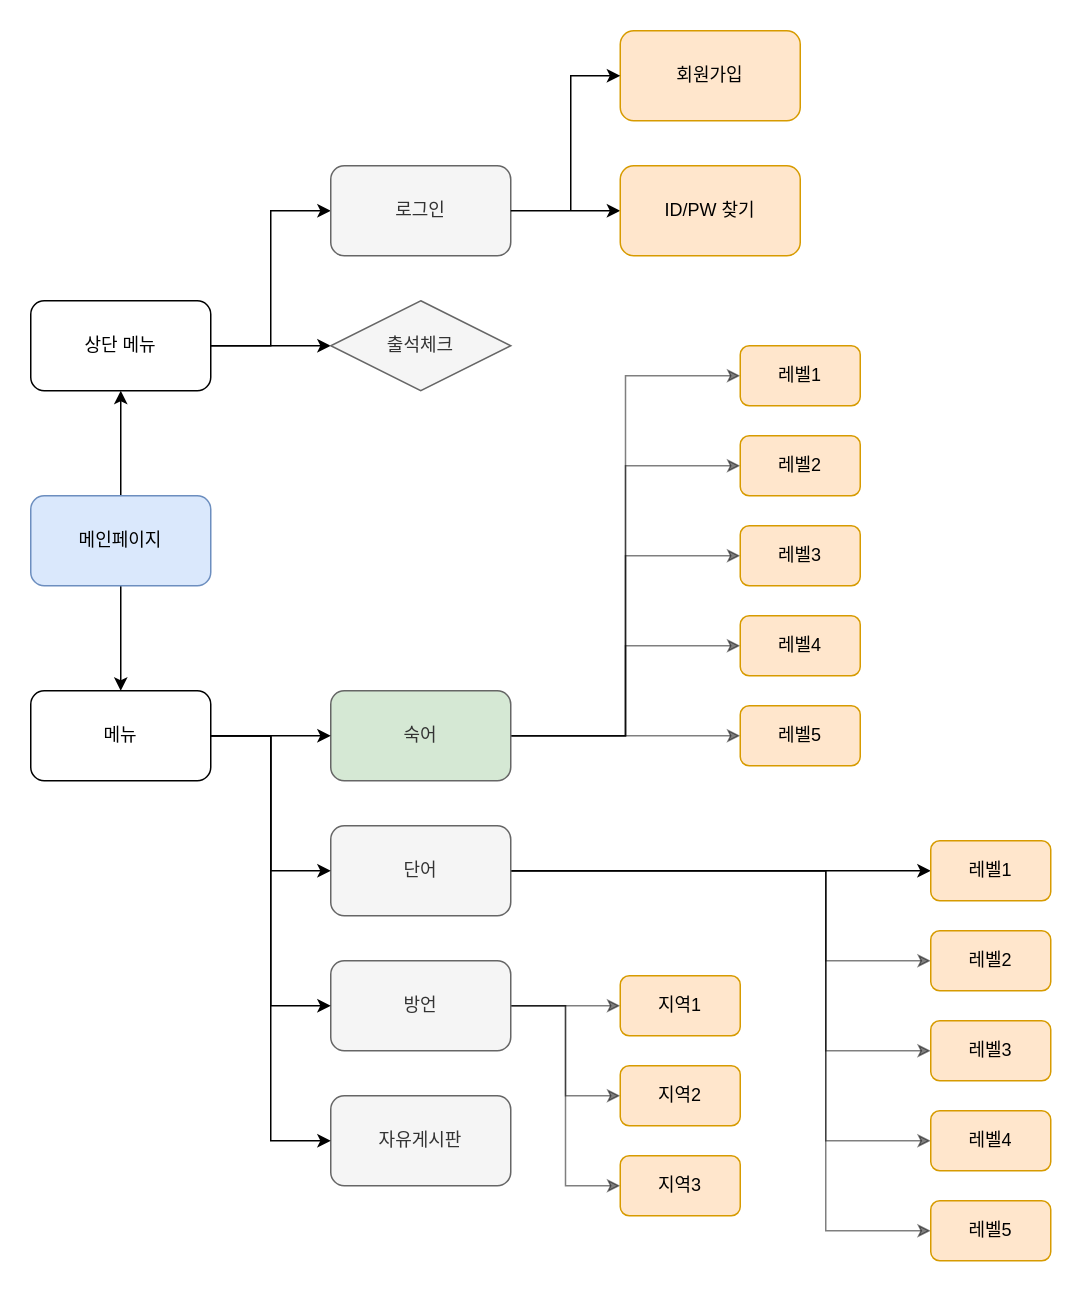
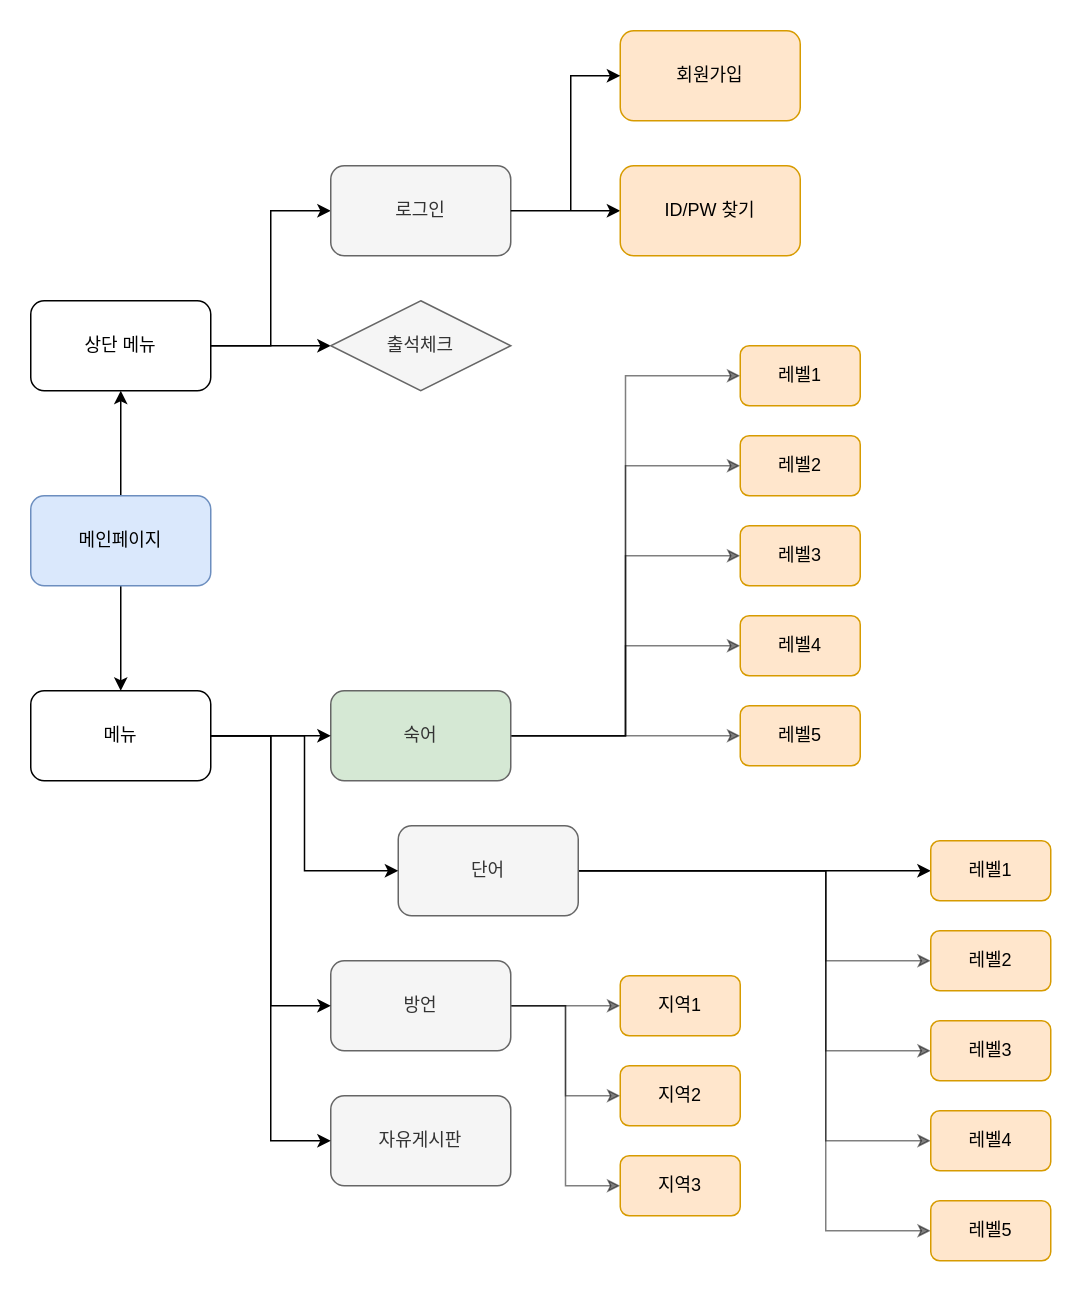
  <mxCell id="0" />
  <mxCell id="1" parent="0" />
  <mxCell id="2" style="edgeStyle=orthogonalEdgeStyle;rounded=0;orthogonalLoop=1;jettySize=auto;html=1;exitX=0.5;exitY=1;exitDx=0;exitDy=0;entryX=0.5;entryY=0;entryDx=0;entryDy=0;" edge="1" parent="1" source="4" target="31"><mxGeometry relative="1" as="geometry" /></mxCell>
  <mxCell id="3" style="edgeStyle=orthogonalEdgeStyle;rounded=0;orthogonalLoop=1;jettySize=auto;html=1;exitX=0.5;exitY=0;exitDx=0;exitDy=0;entryX=0.5;entryY=1;entryDx=0;entryDy=0;" edge="1" parent="1" source="4" target="34"><mxGeometry relative="1" as="geometry" /></mxCell>
  <mxCell id="4" value="메인페이지" style="rounded=1;whiteSpace=wrap;html=1;fillColor=#dae8fc;strokeColor=#6c8ebf;" vertex="1" parent="1"><mxGeometry x="20" y="330" width="120" height="60" as="geometry" /></mxCell>
  <mxCell id="5" style="edgeStyle=orthogonalEdgeStyle;rounded=0;orthogonalLoop=1;jettySize=auto;html=1;exitX=1;exitY=0.5;exitDx=0;exitDy=0;entryX=0;entryY=0.5;entryDx=0;entryDy=0;" edge="1" parent="1" source="10"><mxGeometry relative="1" as="geometry"><mxPoint x="620" y="580" as="targetPoint" /><mxPoint x="413" y="580" as="sourcePoint" /></mxGeometry></mxCell>
  <mxCell id="6" style="edgeStyle=orthogonalEdgeStyle;rounded=0;orthogonalLoop=1;jettySize=auto;html=1;exitX=1;exitY=0.5;exitDx=0;exitDy=0;entryX=0;entryY=0.5;entryDx=0;entryDy=0;opacity=50;" edge="1" parent="1" source="10"><mxGeometry relative="1" as="geometry"><mxPoint x="620" y="640" as="targetPoint" /><Array as="points"><mxPoint x="550" y="580" /><mxPoint x="550" y="640" /></Array></mxGeometry></mxCell>
  <mxCell id="7" style="edgeStyle=orthogonalEdgeStyle;rounded=0;orthogonalLoop=1;jettySize=auto;html=1;exitX=1;exitY=0.5;exitDx=0;exitDy=0;entryX=0;entryY=0.5;entryDx=0;entryDy=0;opacity=50;" edge="1" parent="1" source="10"><mxGeometry relative="1" as="geometry"><mxPoint x="620" y="700" as="targetPoint" /><Array as="points"><mxPoint x="550" y="580" /><mxPoint x="550" y="700" /></Array></mxGeometry></mxCell>
  <mxCell id="8" style="edgeStyle=orthogonalEdgeStyle;rounded=0;orthogonalLoop=1;jettySize=auto;html=1;exitX=1;exitY=0.5;exitDx=0;exitDy=0;entryX=0;entryY=0.5;entryDx=0;entryDy=0;opacity=50;" edge="1" parent="1" source="10"><mxGeometry relative="1" as="geometry"><mxPoint x="620" y="760" as="targetPoint" /><Array as="points"><mxPoint x="550" y="580" /><mxPoint x="550" y="760" /></Array></mxGeometry></mxCell>
  <mxCell id="9" style="edgeStyle=orthogonalEdgeStyle;rounded=0;orthogonalLoop=1;jettySize=auto;html=1;exitX=1;exitY=0.5;exitDx=0;exitDy=0;entryX=0;entryY=0.5;entryDx=0;entryDy=0;opacity=50;" edge="1" parent="1" source="10"><mxGeometry relative="1" as="geometry"><mxPoint x="620" y="820" as="targetPoint" /><Array as="points"><mxPoint x="550" y="580" /><mxPoint x="550" y="820" /></Array></mxGeometry></mxCell>
- <mxCell id="10" value="단어" style="rounded=1;whiteSpace=wrap;html=1;fillColor=#f5f5f5;strokeColor=#666666;fontColor=#333333;" vertex="1" parent="1"><mxGeometry x="220" y="550" width="120" height="60" as="geometry" /></mxCell>
+ <mxCell id="10" value="단어" style="rounded=1;whiteSpace=wrap;html=1;fillColor=#f5f5f5;strokeColor=#666666;fontColor=#333333;" vertex="1" parent="1"><mxGeometry x="265" y="550" width="120" height="60" as="geometry" /></mxCell>
  <mxCell id="11" style="edgeStyle=orthogonalEdgeStyle;rounded=0;orthogonalLoop=1;jettySize=auto;html=1;exitX=1;exitY=0.5;exitDx=0;exitDy=0;entryX=0;entryY=0.5;entryDx=0;entryDy=0;opacity=50;" edge="1" parent="1" source="16" target="24"><mxGeometry relative="1" as="geometry" /></mxCell>
  <mxCell id="12" style="edgeStyle=orthogonalEdgeStyle;rounded=0;orthogonalLoop=1;jettySize=auto;html=1;exitX=1;exitY=0.5;exitDx=0;exitDy=0;entryX=0;entryY=0.5;entryDx=0;entryDy=0;opacity=50;" edge="1" parent="1" source="16" target="23"><mxGeometry relative="1" as="geometry" /></mxCell>
  <mxCell id="13" style="edgeStyle=orthogonalEdgeStyle;rounded=0;orthogonalLoop=1;jettySize=auto;html=1;exitX=1;exitY=0.5;exitDx=0;exitDy=0;entryX=0;entryY=0.5;entryDx=0;entryDy=0;opacity=50;" edge="1" parent="1" source="16" target="22"><mxGeometry relative="1" as="geometry" /></mxCell>
  <mxCell id="14" style="edgeStyle=orthogonalEdgeStyle;rounded=0;orthogonalLoop=1;jettySize=auto;html=1;exitX=1;exitY=0.5;exitDx=0;exitDy=0;entryX=0;entryY=0.5;entryDx=0;entryDy=0;opacity=50;" edge="1" parent="1" source="16" target="25"><mxGeometry relative="1" as="geometry" /></mxCell>
  <mxCell id="15" style="edgeStyle=orthogonalEdgeStyle;rounded=0;orthogonalLoop=1;jettySize=auto;html=1;exitX=1;exitY=0.5;exitDx=0;exitDy=0;entryX=0;entryY=0.5;entryDx=0;entryDy=0;opacity=50;" edge="1" parent="1" source="16" target="26"><mxGeometry relative="1" as="geometry" /></mxCell>
  <mxCell id="16" value="숙어" style="rounded=1;whiteSpace=wrap;html=1;fillColor=#d5e8d4;strokeColor=#666666;fontColor=#333333;" vertex="1" parent="1"><mxGeometry x="220" y="460" width="120" height="60" as="geometry" /></mxCell>
  <mxCell id="17" style="edgeStyle=orthogonalEdgeStyle;rounded=0;orthogonalLoop=1;jettySize=auto;html=1;exitX=1;exitY=0.5;exitDx=0;exitDy=0;entryX=0;entryY=0.5;entryDx=0;entryDy=0;opacity=50;" edge="1" parent="1" source="20" target="41"><mxGeometry relative="1" as="geometry" /></mxCell>
  <mxCell id="18" style="edgeStyle=orthogonalEdgeStyle;rounded=0;orthogonalLoop=1;jettySize=auto;html=1;exitX=1;exitY=0.5;exitDx=0;exitDy=0;entryX=0;entryY=0.5;entryDx=0;entryDy=0;opacity=50;" edge="1" parent="1" source="20" target="43"><mxGeometry relative="1" as="geometry" /></mxCell>
  <mxCell id="19" style="edgeStyle=orthogonalEdgeStyle;rounded=0;orthogonalLoop=1;jettySize=auto;html=1;exitX=1;exitY=0.5;exitDx=0;exitDy=0;entryX=0;entryY=0.5;entryDx=0;entryDy=0;opacity=50;" edge="1" parent="1" source="20" target="42"><mxGeometry relative="1" as="geometry" /></mxCell>
  <mxCell id="20" value="방언" style="rounded=1;whiteSpace=wrap;html=1;fillColor=#f5f5f5;strokeColor=#666666;fontColor=#333333;" vertex="1" parent="1"><mxGeometry x="220" y="640" width="120" height="60" as="geometry" /></mxCell>
  <mxCell id="21" value="자유게시판" style="rounded=1;whiteSpace=wrap;html=1;fillColor=#f5f5f5;strokeColor=#666666;fontColor=#333333;" vertex="1" parent="1"><mxGeometry x="220" y="730" width="120" height="60" as="geometry" /></mxCell>
  <mxCell id="22" value="레벨3" style="rounded=1;whiteSpace=wrap;html=1;fillColor=#ffe6cc;strokeColor=#d79b00;flipH=1;" vertex="1" parent="1"><mxGeometry x="493" y="350" width="80" height="40" as="geometry" /></mxCell>
  <mxCell id="23" value="레벨4" style="rounded=1;whiteSpace=wrap;html=1;fillColor=#ffe6cc;strokeColor=#d79b00;flipH=1;" vertex="1" parent="1"><mxGeometry x="493" y="410" width="80" height="40" as="geometry" /></mxCell>
  <mxCell id="24" value="레벨5" style="rounded=1;whiteSpace=wrap;html=1;fillColor=#ffe6cc;strokeColor=#d79b00;flipH=1;" vertex="1" parent="1"><mxGeometry x="493" y="470" width="80" height="40" as="geometry" /></mxCell>
  <mxCell id="25" value="레벨2" style="rounded=1;whiteSpace=wrap;html=1;fillColor=#ffe6cc;strokeColor=#d79b00;flipH=1;" vertex="1" parent="1"><mxGeometry x="493" y="290" width="80" height="40" as="geometry" /></mxCell>
  <mxCell id="26" value="레벨1" style="rounded=1;whiteSpace=wrap;html=1;fillColor=#ffe6cc;strokeColor=#d79b00;" vertex="1" parent="1"><mxGeometry x="493" y="230" width="80" height="40" as="geometry" /></mxCell>
  <mxCell id="27" style="edgeStyle=orthogonalEdgeStyle;rounded=0;orthogonalLoop=1;jettySize=auto;html=1;exitX=1;exitY=0.5;exitDx=0;exitDy=0;entryX=0;entryY=0.5;entryDx=0;entryDy=0;" edge="1" parent="1" source="31" target="16"><mxGeometry relative="1" as="geometry" /></mxCell>
  <mxCell id="28" style="edgeStyle=orthogonalEdgeStyle;rounded=0;orthogonalLoop=1;jettySize=auto;html=1;exitX=1;exitY=0.5;exitDx=0;exitDy=0;entryX=0;entryY=0.5;entryDx=0;entryDy=0;" edge="1" parent="1" source="31" target="10"><mxGeometry relative="1" as="geometry" /></mxCell>
  <mxCell id="29" style="edgeStyle=orthogonalEdgeStyle;rounded=0;orthogonalLoop=1;jettySize=auto;html=1;exitX=1;exitY=0.5;exitDx=0;exitDy=0;entryX=0;entryY=0.5;entryDx=0;entryDy=0;" edge="1" parent="1" source="31" target="20"><mxGeometry relative="1" as="geometry" /></mxCell>
  <mxCell id="30" style="edgeStyle=orthogonalEdgeStyle;rounded=0;orthogonalLoop=1;jettySize=auto;html=1;exitX=1;exitY=0.5;exitDx=0;exitDy=0;entryX=0;entryY=0.5;entryDx=0;entryDy=0;" edge="1" parent="1" source="31" target="21"><mxGeometry relative="1" as="geometry" /></mxCell>
  <mxCell id="31" value="메뉴" style="rounded=1;whiteSpace=wrap;html=1;" vertex="1" parent="1"><mxGeometry x="20" y="460" width="120" height="60" as="geometry" /></mxCell>
  <mxCell id="32" style="edgeStyle=orthogonalEdgeStyle;rounded=0;orthogonalLoop=1;jettySize=auto;html=1;exitX=1;exitY=0.5;exitDx=0;exitDy=0;entryX=0;entryY=0.5;entryDx=0;entryDy=0;" edge="1" parent="1" source="34" target="35"><mxGeometry relative="1" as="geometry" /></mxCell>
  <mxCell id="33" style="edgeStyle=orthogonalEdgeStyle;rounded=0;orthogonalLoop=1;jettySize=auto;html=1;exitX=1;exitY=0.5;exitDx=0;exitDy=0;entryX=0;entryY=0.5;entryDx=0;entryDy=0;" edge="1" parent="1" source="34" target="36"><mxGeometry relative="1" as="geometry" /></mxCell>
  <mxCell id="34" value="상단 메뉴" style="rounded=1;whiteSpace=wrap;html=1;" vertex="1" parent="1"><mxGeometry x="20" y="200" width="120" height="60" as="geometry" /></mxCell>
  <mxCell id="35" value="출석체크" style="rhombus;whiteSpace=wrap;html=1;fillColor=#f5f5f5;strokeColor=#666666;fontColor=#333333;" vertex="1" parent="1"><mxGeometry x="220" y="200" width="120" height="60" as="geometry" /></mxCell>
  <mxCell id="36" value="로그인" style="rounded=1;whiteSpace=wrap;html=1;fillColor=#f5f5f5;strokeColor=#666666;fontColor=#333333;" vertex="1" parent="1"><mxGeometry x="220" y="110" width="120" height="60" as="geometry" /></mxCell>
  <mxCell id="37" style="edgeStyle=orthogonalEdgeStyle;rounded=0;orthogonalLoop=1;jettySize=auto;html=1;exitX=1;exitY=0.5;exitDx=0;exitDy=0;" edge="1" parent="1" target="39"><mxGeometry relative="1" as="geometry"><mxPoint x="340" y="140" as="sourcePoint" /><Array as="points"><mxPoint x="393" y="140" /></Array></mxGeometry></mxCell>
  <mxCell id="38" value="회원가입" style="rounded=1;whiteSpace=wrap;html=1;fillColor=#ffe6cc;strokeColor=#d79b00;" vertex="1" parent="1"><mxGeometry x="413" y="20" width="120" height="60" as="geometry" /></mxCell>
  <mxCell id="39" value="ID/PW 찾기" style="rounded=1;whiteSpace=wrap;html=1;fillColor=#ffe6cc;strokeColor=#d79b00;" vertex="1" parent="1"><mxGeometry x="413" y="110" width="120" height="60" as="geometry" /></mxCell>
  <mxCell id="40" style="edgeStyle=orthogonalEdgeStyle;rounded=0;orthogonalLoop=1;jettySize=auto;html=1;" edge="1" parent="1"><mxGeometry relative="1" as="geometry"><mxPoint x="380" y="140" as="sourcePoint" /><mxPoint x="413" y="50" as="targetPoint" /><Array as="points"><mxPoint x="413" y="49.5" /></Array></mxGeometry></mxCell>
  <mxCell id="41" value="지역1" style="rounded=1;whiteSpace=wrap;html=1;fillColor=#ffe6cc;strokeColor=#d79b00;" vertex="1" parent="1"><mxGeometry x="413" y="650" width="80" height="40" as="geometry" /></mxCell>
  <mxCell id="42" value="지역3" style="rounded=1;whiteSpace=wrap;html=1;fillColor=#ffe6cc;strokeColor=#d79b00;" vertex="1" parent="1"><mxGeometry x="413" y="770" width="80" height="40" as="geometry" /></mxCell>
  <mxCell id="43" value="지역2" style="rounded=1;whiteSpace=wrap;html=1;fillColor=#ffe6cc;strokeColor=#d79b00;" vertex="1" parent="1"><mxGeometry x="413" y="710" width="80" height="40" as="geometry" /></mxCell>
  <mxCell id="44" value="레벨3" style="rounded=1;whiteSpace=wrap;html=1;fillColor=#ffe6cc;strokeColor=#d79b00;flipH=1;" vertex="1" parent="1"><mxGeometry x="620" y="680" width="80" height="40" as="geometry" /></mxCell>
  <mxCell id="45" value="레벨4" style="rounded=1;whiteSpace=wrap;html=1;fillColor=#ffe6cc;strokeColor=#d79b00;flipH=1;" vertex="1" parent="1"><mxGeometry x="620" y="740" width="80" height="40" as="geometry" /></mxCell>
  <mxCell id="46" value="레벨5" style="rounded=1;whiteSpace=wrap;html=1;fillColor=#ffe6cc;strokeColor=#d79b00;flipH=1;" vertex="1" parent="1"><mxGeometry x="620" y="800" width="80" height="40" as="geometry" /></mxCell>
  <mxCell id="47" value="레벨2" style="rounded=1;whiteSpace=wrap;html=1;fillColor=#ffe6cc;strokeColor=#d79b00;flipH=1;" vertex="1" parent="1"><mxGeometry x="620" y="620" width="80" height="40" as="geometry" /></mxCell>
  <mxCell id="48" value="레벨1" style="rounded=1;whiteSpace=wrap;html=1;fillColor=#ffe6cc;strokeColor=#d79b00;" vertex="1" parent="1"><mxGeometry x="620" y="560" width="80" height="40" as="geometry" /></mxCell>
